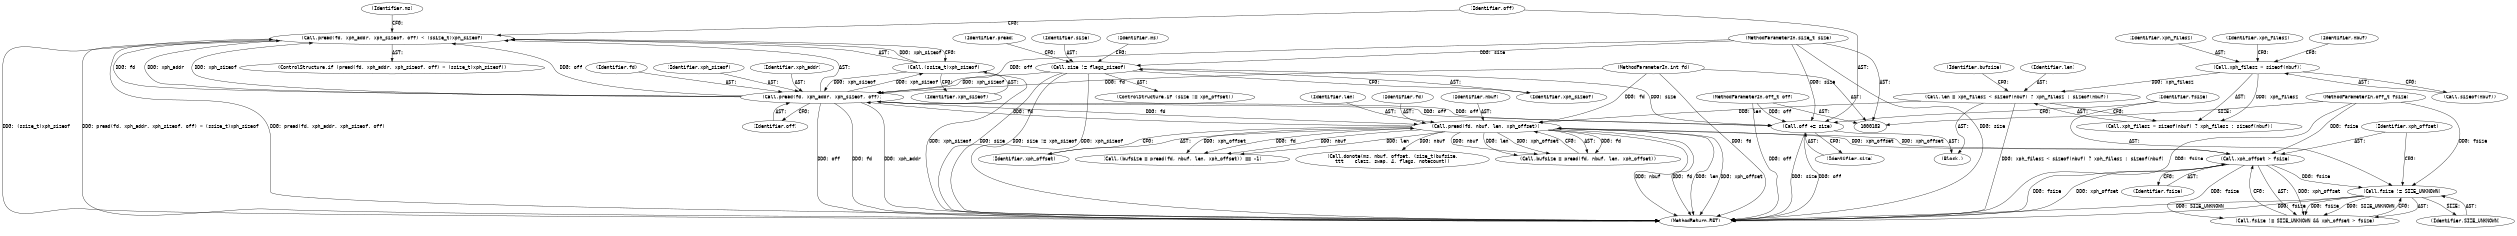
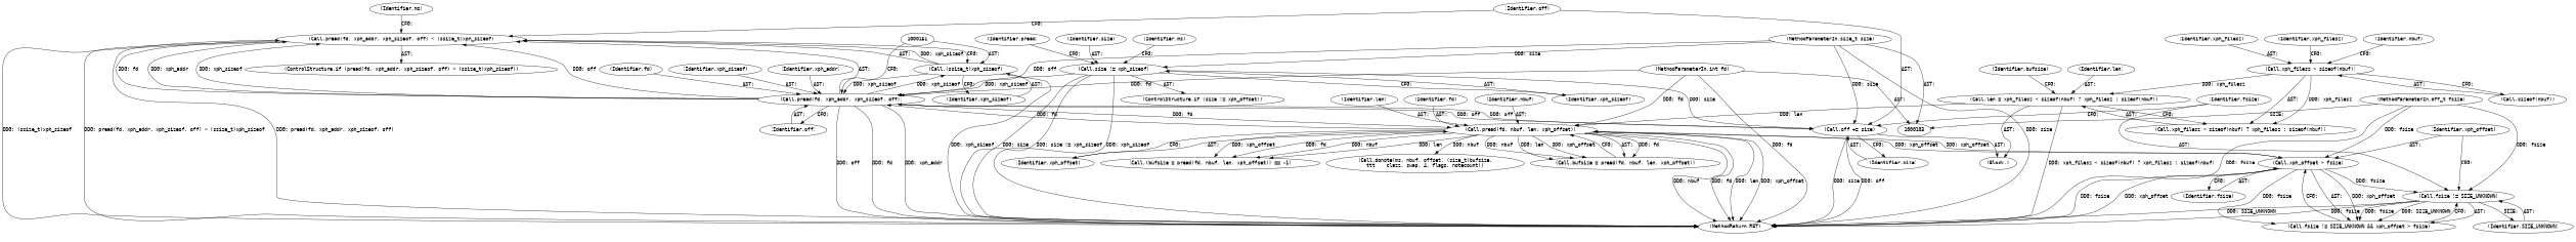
  digraph {
    fontname="DejaVu Sans Mono"
    node [fontname="DejaVu Sans Mono"]
    edge [fontname="DejaVu Sans Mono"]
    n1 [label="(Call,pread(fd, xph_addr, xph_sizeof, off) < (ssize_t)xph_sizeof)"]
    n2 [label="(Call,(ssize_t)xph_sizeof)"]
    n3 [label="(MethodReturn,RET)"]
    n4 [label="(ControlStructure,if (pread(fd, xph_addr, xph_sizeof, off) < (ssize_t)xph_sizeof))"]
    n5 [label="(Call,pread(fd, xph_addr, xph_sizeof, off))"]
    n6 [label="(Identifier,xph_sizeof)"]
    n7 [label="(Call,pread(fd, nbuf, len, xph_offset))"]
    n8 [label="(Call,off += size)"]
    n9 [label="(Identifier,off)"]
    n10 [label="(Call,xph_offset > fsize)"]
    n11 [label="(Identifier,xph_offset)"]
    n12 [label="(Call,donote(ms, nbuf, offset, (size_t)bufsize,\n\t\t\t    clazz, swap, 4, flags, notecount))"]
    n13 [label="(Call,bufsize = pread(fd, nbuf, len, xph_offset))"]
    n14 [label="(Call,(bufsize = pread(fd, nbuf, len, xph_offset)) == -1)"]
    n15 [label="(Block,)"]
    n16 [label="(Identifier,size)"]
    n17 [label="(Call,fsize != SIZE_UNKNOWN)"]
    n18 [label="(Call,fsize != SIZE_UNKNOWN && xph_offset > fsize)"]
    n19 [label="(Identifier,fsize)"]
    n20 [label="(MethodParameterIn,int fd)"]
    1000103
    n22 [label="(Call,len = xph_filesz < sizeof(nbuf) ? xph_filesz : sizeof(nbuf))"]
    n23 [label="(Call,xph_filesz < sizeof(nbuf) ? xph_filesz : sizeof(nbuf))"]
    n24 [label="(Call,xph_filesz < sizeof(nbuf))"]
    n25 [label="(Call,sizeof(nbuf))"]
    n26 [label="(Identifier,SIZE_UNKNOWN)"]
    n27 [label="(MethodParameterIn,off_t fsize)"]
-   n28 [label="(Call,size != flags_sizeof)"]
+   n28 [label="(Call,size != xph_sizeof)"]
    n29 [label="(Identifier,xph_sizeof)"]
    n30 [label="(ControlStructure,if (size != xph_offset))"]
    n31 [label="(MethodParameterIn,size_t size)"]
-   n32 [label="(MethodParameterIn,off_t off)"]
    n33 [label="(Identifier,off)"]
    n34 [label="(Identifier,fsize)"]
    n35 [label="(Identifier,ms)"]
    n36 [label="(Identifier,nbuf)"]
    n37 [label="(Identifier,len)"]
    n38 [label="(Identifier,fd)"]
    n39 [label="(Identifier,size)"]
    n40 [label="(Identifier,bufsize)"]
    n41 [label="(Identifier,xph_filesz)"]
    n42 [label="(Identifier,ms)"]
    n43 [label="(Identifier,xph_sizeof)"]
    n44 [label="(Identifier,fd)"]
    n45 [label="(Identifier,xph_filesz)"]
    n46 [label="(Identifier,xph_addr)"]
    n47 [label="(Identifier,len)"]
    n48 [label="(Identifier,pread)"]
    n49 [label="(Identifier,xph_offset)"]
    n50 [label="(Identifier,nbuf)"]
+   1000151
    n1 -> n2 [label="CFG: "]
    n1 -> n3 [label="DDG: pread(fd, xph_addr, xph_sizeof, off) < (ssize_t)xph_sizeof"]
    n1 -> n3 [label="DDG: pread(fd, xph_addr, xph_sizeof, off)"]
    n1 -> n3 [label="DDG: (ssize_t)xph_sizeof"]
    n1 -> n4 [label="AST: "]
    n2 -> n1 [label="AST: "]
    n2 -> n1 [label="DDG: xph_sizeof"]
    n2 -> n3 [label="DDG: xph_sizeof"]
    n2 -> n5 [label="DDG: xph_sizeof"]
    n2 -> n6 [label="CFG: "]
    n5 -> n1 [label="AST: "]
    n5 -> n1 [label="DDG: fd"]
    n5 -> n1 [label="DDG: xph_addr"]
    n5 -> n1 [label="DDG: xph_sizeof"]
    n5 -> n1 [label="DDG: off"]
    n5 -> n2 [label="DDG: xph_sizeof"]
    n5 -> n3 [label="DDG: off"]
    n5 -> n3 [label="DDG: fd"]
    n5 -> n3 [label="DDG: xph_addr"]
    n5 -> n7 [label="DDG: fd"]
    n5 -> n8 [label="DDG: off"]
    n5 -> n9 [label="CFG: "]
    n6 -> n2 [label="AST: "]
    n7 -> n3 [label="DDG: len"]
    n7 -> n3 [label="DDG: xph_offset"]
    n7 -> n3 [label="DDG: nbuf"]
    n7 -> n3 [label="DDG: fd"]
    n7 -> n5 [label="DDG: fd"]
    n7 -> n10 [label="DDG: xph_offset"]
    n7 -> n11 [label="CFG: "]
    n7 -> n12 [label="DDG: nbuf"]
    n7 -> n13 [label="AST: "]
    n7 -> n13 [label="DDG: fd"]
    n7 -> n13 [label="DDG: nbuf"]
    n7 -> n13 [label="DDG: len"]
    n7 -> n13 [label="DDG: xph_offset"]
    n7 -> n14 [label="DDG: fd"]
    n7 -> n14 [label="DDG: nbuf"]
    n7 -> n14 [label="DDG: len"]
    n7 -> n14 [label="DDG: xph_offset"]
    n8 -> n3 [label="DDG: off"]
    n8 -> n3 [label="DDG: size"]
    n8 -> n5 [label="DDG: off"]
    n8 -> n15 [label="AST: "]
    n8 -> n16 [label="CFG: "]
    n9 -> n5 [label="AST: "]
    n10 -> n3 [label="DDG: xph_offset"]
    n10 -> n3 [label="DDG: fsize"]
    n10 -> n7 [label="DDG: xph_offset"]
    n10 -> n17 [label="DDG: fsize"]
    n10 -> n18 [label="AST: "]
    n10 -> n18 [label="DDG: xph_offset"]
    n10 -> n18 [label="DDG: fsize"]
    n10 -> n19 [label="CFG: "]
    n11 -> n7 [label="AST: "]
    n13 -> n7 [label="CFG: "]
    n16 -> n8 [label="AST: "]
    n17 -> n3 [label="DDG: SIZE_UNKNOWN"]
    n17 -> n3 [label="DDG: fsize"]
    n17 -> n18 [label="AST: "]
    n17 -> n18 [label="DDG: fsize"]
    n17 -> n18 [label="DDG: SIZE_UNKNOWN"]
    n17 -> n26 [label="SIZE: "]
    n18 -> n10 [label="CFG: "]
    n18 -> n17 [label="CFG: "]
    n19 -> n10 [label="AST: "]
    n20 -> n3 [label="DDG: fd"]
    n20 -> n5 [label="DDG: fd"]
    n20 -> n7 [label="DDG: fd"]
    n20 -> 1000103 [label="AST: "]
    n22 -> n3 [label="DDG: xph_filesz < sizeof(nbuf) ? xph_filesz : sizeof(nbuf)"]
    n22 -> n7 [label="DDG: len"]
    n22 -> n15 [label="AST: "]
    n22 -> n23 [label="CFG: "]
    n23 -> n22 [label="AST: "]
    n24 -> n22 [label="DDG: xph_filesz"]
    n24 -> n23 [label="AST: "]
    n24 -> n23 [label="DDG: xph_filesz"]
    n24 -> n25 [label="CFG: "]
    n25 -> n24 [label="AST: "]
    n26 -> n17 [label="AST: "]
    n27 -> n3 [label="DDG: fsize"]
    n27 -> n10 [label="DDG: fsize"]
    n27 -> n17 [label="DDG: fsize"]
    n27 -> 1000103 [label="SIZE: "]
    n28 -> n3 [label="DDG: size"]
    n28 -> n3 [label="DDG: size != xph_sizeof"]
    n28 -> n3 [label="DDG: xph_sizeof"]
    n28 -> n5 [label="DDG: xph_sizeof"]
    n28 -> n8 [label="DDG: size"]
    n28 -> n29 [label="CFG: "]
    n28 -> n30 [label="AST: "]
    n29 -> n28 [label="AST: "]
    n31 -> n3 [label="DDG: size"]
    n31 -> n5 [label="DDG: off"]
    n31 -> n8 [label="DDG: size"]
    n31 -> 1000103 [label="AST: "]
    n31 -> n28 [label="DDG: size"]
-   n32 -> n3 [label="DDG: off"]
-   n32 -> n8 [label="DDG: off"]
-   n32 -> 1000103 [label="AST: "]
    n33 -> n1 [label="CFG: "]
    n33 -> n8 [label="AST: "]
    n34 -> n8 [label="CFG: "]
    n34 -> n17 [label="AST: "]
    n35 -> n1 [label="CFG: "]
    n36 -> n7 [label="AST: "]
    n37 -> n7 [label="AST: "]
    n38 -> n5 [label="AST: "]
    n39 -> n28 [label="AST: "]
    n40 -> n22 [label="CFG: "]
    n41 -> n24 [label="AST: "]
    n42 -> n28 [label="CFG: "]
    n43 -> n5 [label="AST: "]
    n44 -> n7 [label="AST: "]
    n45 -> n24 [label="CFG: "]
    n46 -> n5 [label="AST: "]
    n47 -> n22 [label="AST: "]
    n48 -> n28 [label="CFG: "]
    n49 -> n10 [label="AST: "]
    n49 -> n17 [label="CFG: "]
    n50 -> n24 [label="CFG: "]
+   1000151 -> n2 [label="AST: "]
+   1000151 -> n5 [label="CFG: "]
  }
